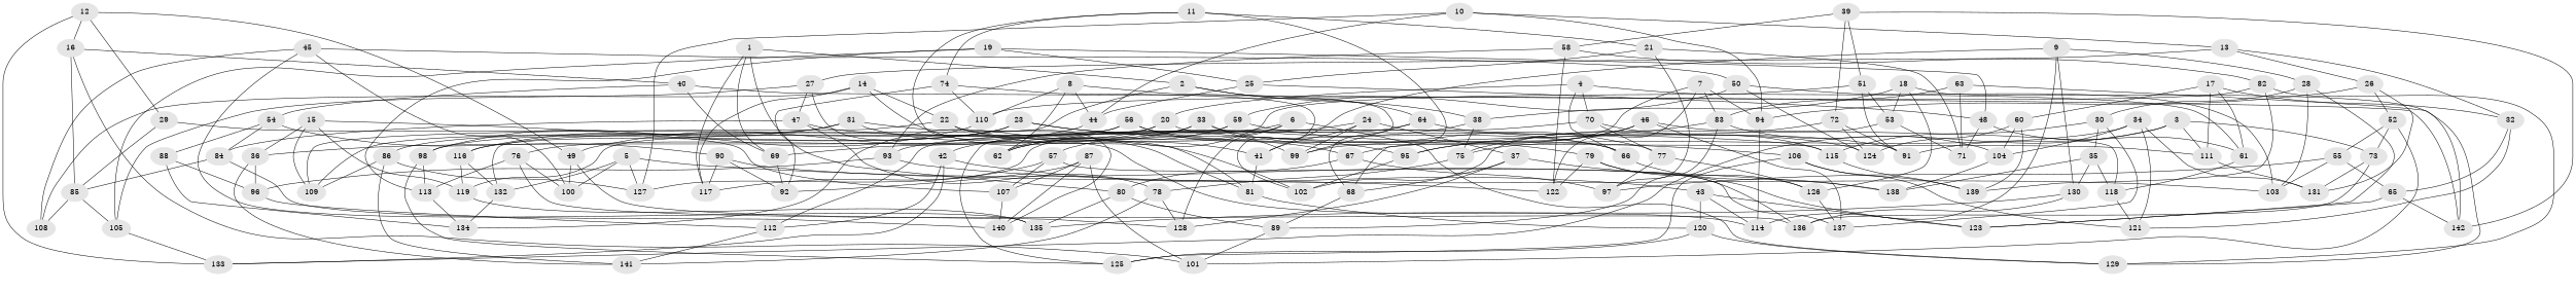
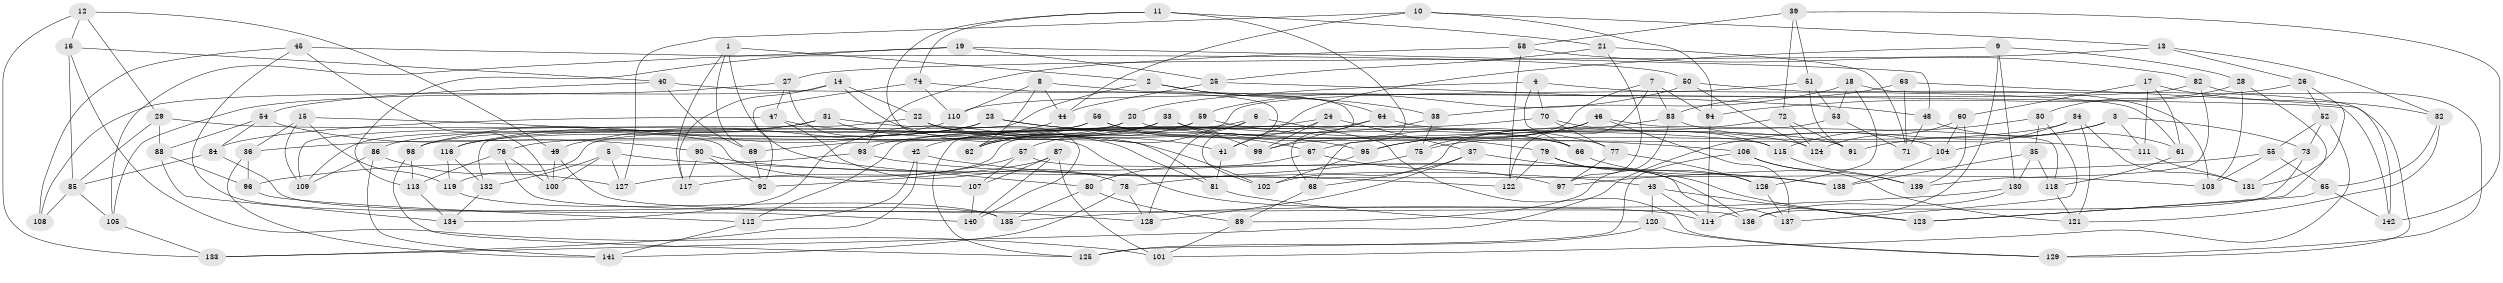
  graph {
    node [color=gray90 style=filled]
    1
    2
    69
    80
    117
    38
    64
    132
    92
    135
    89
    75
    57
    91
    127
    99
    134
    3
    73
    111
    133
    131
    136
    4
    20
    61
    66
    70
    119
    118
    138
    115
    77
    112
    5
    100
    6
    36
    62
    128
    129
    96
    141
    7
    83
    94
    122
    95
    104
    114
    8
    44
    68
    110
    49
    116
    9
    28
    41
    130
    30
    103
    123
    81
    10
    13
    26
    27
    32
    11
    21
    74
    25
    71
    97
    102
    120
    12
    16
    29
    40
    85
    101
    88
    52
    105
    47
    140
    65
    121
    14
    22
    108
    109
    15
    107
    142
    54
    17
    60
    124
    139
    18
    53
    126
    137
    19
    48
    113
    23
    98
    106
    125
    24
    37
    93
    55
    78
    84
    35
    31
    86
    33
    42
    43
    34
    39
    51
    58
    72
    82
    90
    45
    50
    59
    46
    67
    79
    56
    76
    63
    87
    1 -- 2
    1 -- 69
    1 -- 80
    1 -- 117
    2 -- 38
    2 -- 64
    2 -- 132
    69 -- 92
    80 -- 135
    80 -- 89
    38 -- 75
    38 -- 57
    64 -- 91
    64 -- 127
    64 -- 99
    132 -- 134
    89 -- 101
    75 -- 78
    57 -- 117
    57 -- 107
    57 -- 137
    3 -- 91
    3 -- 73
    3 -- 111
    3 -- 133
    73 -- 131
    73 -- 136
    111 -- 131
    4 -- 20
    4 -- 61
    4 -- 66
    4 -- 70
    20 -- 134
    20 -- 111
    20 -- 119
    61 -- 118
    66 -- 138
    70 -- 115
    70 -- 77
    70 -- 112
    119 -- 135
    118 -- 121
    115 -- 139
    77 -- 97
    77 -- 126
    112 -- 141
    5 -- 132
    5 -- 127
    5 -- 138
    5 -- 100
    6 -- 36
    6 -- 62
    6 -- 128
    6 -- 129
    36 -- 96
    36 -- 141
    96 -- 112
    7 -- 99
    7 -- 83
    7 -- 94
    7 -- 122
    83 -- 89
    83 -- 95
    83 -- 104
    94 -- 114
    95 -- 102
    104 -- 138
    8 -- 62
    8 -- 44
    8 -- 68
    8 -- 110
    44 -- 49
    68 -- 89
    110 -- 116
    49 -- 100
    49 -- 128
    116 -- 132
    116 -- 119
    9 -- 114
    9 -- 28
    9 -- 41
    9 -- 130
    28 -- 30
    28 -- 103
    28 -- 123
    41 -- 81
    130 -- 135
    130 -- 136
    30 -- 115
    30 -- 137
    30 -- 35
    81 -- 120
    10 -- 127
    10 -- 94
    10 -- 44
    10 -- 13
    13 -- 26
    13 -- 27
    13 -- 32
    26 -- 131
    26 -- 94
    26 -- 52
    27 -- 105
    27 -- 47
    27 -- 140
    32 -- 65
    32 -- 121
    11 -- 68
    11 -- 81
    11 -- 21
    11 -- 74
    21 -- 25
    21 -- 71
    21 -- 97
    74 -- 92
    74 -- 110
    74 -- 102
    25 -- 44
    25 -- 48
    120 -- 129
    120 -- 125
    12 -- 133
    12 -- 49
    12 -- 16
    12 -- 29
    16 -- 40
    16 -- 85
    16 -- 101
    29 -- 114
    29 -- 85
+   29 -- 88
    40 -- 69
    40 -- 142
    40 -- 54
    85 -- 105
    85 -- 108
    88 -- 134
    88 -- 96
    52 -- 73
    52 -- 101
    52 -- 55
    105 -- 133
    47 -- 66
    47 -- 78
    47 -- 84
    65 -- 123
    65 -- 142
    14 -- 117
    14 -- 102
    14 -- 22
    14 -- 108
    22 -- 66
    22 -- 41
    22 -- 109
    15 -- 119
    15 -- 36
    15 -- 109
    15 -- 107
    107 -- 140
    54 -- 88
    54 -- 84
    54 -- 90
    17 -- 111
    17 -- 61
    17 -- 32
    17 -- 60
    60 -- 104
    60 -- 124
    60 -- 139
    18 -- 38
    18 -- 129
    18 -- 53
    18 -- 126
    53 -- 71
    53 -- 102
    126 -- 137
    19 -- 25
    19 -- 105
    19 -- 48
    19 -- 113
    48 -- 61
    48 -- 71
    113 -- 134
    23 -- 95
    23 -- 116
    23 -- 98
    23 -- 106
    98 -- 113
    98 -- 125
    106 -- 121
    106 -- 139
    106 -- 125
    24 -- 99
    24 -- 41
    24 -- 37
    24 -- 93
    37 -- 128
    37 -- 68
    37 -- 123
    93 -- 96
    93 -- 103
    55 -- 103
    55 -- 97
    55 -- 65
    78 -- 128
    78 -- 141
    84 -- 85
    84 -- 140
    35 -- 118
    35 -- 138
    35 -- 130
    31 -- 115
    31 -- 81
    31 -- 98
    31 -- 86
    86 -- 127
    86 -- 141
    86 -- 109
    33 -- 69
    33 -- 99
    33 -- 77
    33 -- 42
    42 -- 133
    42 -- 112
    42 -- 43
    43 -- 114
    43 -- 123
    43 -- 120
    34 -- 75
    34 -- 131
    34 -- 104
    34 -- 121
    39 -- 142
    39 -- 51
    39 -- 58
    39 -- 72
    51 -- 91
    51 -- 62
    51 -- 53
    58 -- 122
    58 -- 93
    58 -- 82
    72 -- 75
    72 -- 91
    72 -- 124
    82 -- 129
    82 -- 110
    82 -- 139
    90 -- 117
    90 -- 92
    90 -- 122
    45 -- 135
    45 -- 100
    45 -- 108
    45 -- 50
    50 -- 103
    50 -- 124
    50 -- 59
    59 -- 62
    59 -- 125
    59 -- 79
    46 -- 118
    46 -- 95
    46 -- 137
    46 -- 67
    67 -- 80
    67 -- 97
    79 -- 136
    79 -- 122
    79 -- 126
    56 -- 109
    56 -- 124
    56 -- 67
    56 -- 76
    76 -- 136
    76 -- 100
    76 -- 113
    63 -- 83
    63 -- 71
    63 -- 142
    87 -- 92
    87 -- 101
    87 -- 140
    87 -- 107
  }
